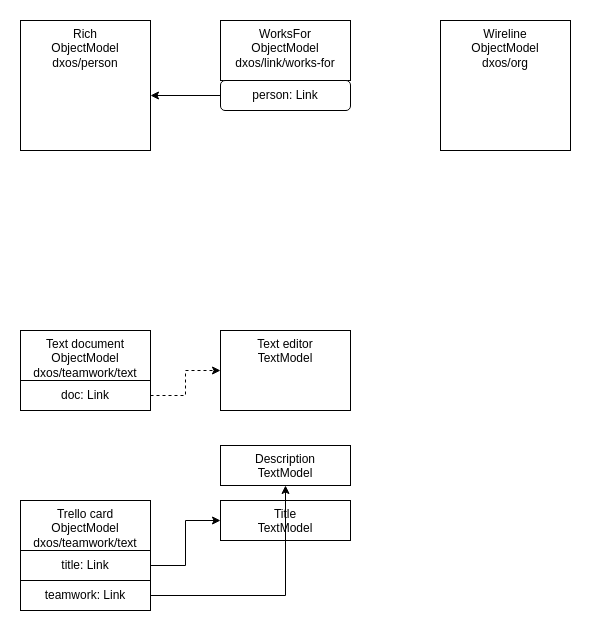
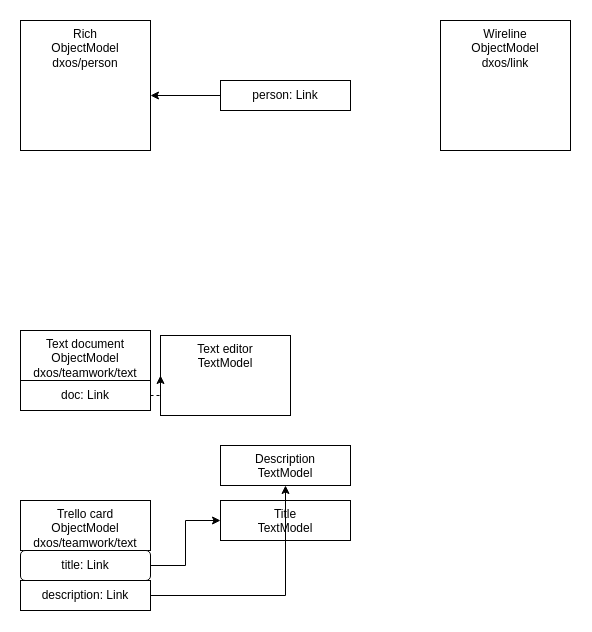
  <mxCell id="0" />
  <mxCell id="1" parent="0" />
  <mxCell id="2" value="Rich&lt;br&gt;ObjectModel&lt;br&gt;dxos/person" style="rounded=0;whiteSpace=wrap;html=1;verticalAlign=top;" vertex="1" parent="1"><mxGeometry x="20" y="20" width="130" height="130" as="geometry" /></mxCell>
- <mxCell id="3" value="WorksFor&lt;br&gt;ObjectModel&lt;br&gt;dxos/link/works-for" style="rounded=0;whiteSpace=wrap;html=1;verticalAlign=top;" vertex="1" parent="1"><mxGeometry x="220" y="20" width="130" height="60" as="geometry" /></mxCell>
- <mxCell id="4" value="Wireline&lt;br&gt;ObjectModel&lt;br&gt;dxos/org" style="rounded=0;whiteSpace=wrap;html=1;verticalAlign=top;" vertex="1" parent="1"><mxGeometry x="440" y="20" width="130" height="130" as="geometry" /></mxCell>
+ <mxCell id="4" value="Wireline&lt;br&gt;ObjectModel&lt;br&gt;dxos/link" style="rounded=0;whiteSpace=wrap;html=1;verticalAlign=top;" vertex="1" parent="1"><mxGeometry x="440" y="20" width="130" height="130" as="geometry" /></mxCell>
  <mxCell id="5" style="edgeStyle=orthogonalEdgeStyle;rounded=0;orthogonalLoop=1;jettySize=auto;html=1;exitX=0;exitY=0.5;exitDx=0;exitDy=0;entryX=1;entryY=0.577;entryDx=0;entryDy=0;entryPerimeter=0;" edge="1" parent="1" source="6" target="2"><mxGeometry relative="1" as="geometry" /></mxCell>
- <mxCell id="6" value="person: Link" style="whiteSpace=wrap;html=1;rounded=1;" vertex="1" parent="1"><mxGeometry x="220" y="80" width="130" height="30" as="geometry" /></mxCell>
+ <mxCell id="6" value="person: Link" style="rounded=0;whiteSpace=wrap;html=1;" vertex="1" parent="1"><mxGeometry x="220" y="80" width="130" height="30" as="geometry" /></mxCell>
  <mxCell id="7" value="Text document&lt;br&gt;ObjectModel&lt;br&gt;dxos/teamwork/text" style="rounded=0;whiteSpace=wrap;html=1;verticalAlign=top;" vertex="1" parent="1"><mxGeometry x="20" y="330" width="130" height="50" as="geometry" /></mxCell>
- <mxCell id="8" value="Text editor&lt;br&gt;TextModel" style="rounded=0;whiteSpace=wrap;html=1;verticalAlign=top;" vertex="1" parent="1"><mxGeometry x="220" y="330" width="130" height="80" as="geometry" /></mxCell>
+ <mxCell id="8" value="Text editor&lt;br&gt;TextModel" style="rounded=0;whiteSpace=wrap;html=1;verticalAlign=top;" vertex="1" parent="1"><mxGeometry x="160" y="335" width="130" height="80" as="geometry" /></mxCell>
  <mxCell id="9" style="edgeStyle=orthogonalEdgeStyle;rounded=0;orthogonalLoop=1;jettySize=auto;html=1;exitX=1;exitY=0.5;exitDx=0;exitDy=0;entryX=0;entryY=0.5;entryDx=0;entryDy=0;dashed=1;" edge="1" parent="1" source="10" target="8"><mxGeometry relative="1" as="geometry"><mxPoint x="220" y="395" as="targetPoint" /></mxGeometry></mxCell>
  <mxCell id="10" value="doc: Link" style="rounded=0;whiteSpace=wrap;html=1;" vertex="1" parent="1"><mxGeometry x="20" y="380" width="130" height="30" as="geometry" /></mxCell>
  <mxCell id="11" value="Trello card&lt;br&gt;ObjectModel&lt;br&gt;dxos/teamwork/text" style="rounded=0;whiteSpace=wrap;html=1;verticalAlign=top;" vertex="1" parent="1"><mxGeometry x="20" y="500" width="130" height="50" as="geometry" /></mxCell>
  <mxCell id="12" value="Title&lt;br&gt;TextModel" style="rounded=0;whiteSpace=wrap;html=1;verticalAlign=top;" vertex="1" parent="1"><mxGeometry x="220" y="500" width="130" height="40" as="geometry" /></mxCell>
  <mxCell id="13" style="edgeStyle=orthogonalEdgeStyle;rounded=0;orthogonalLoop=1;jettySize=auto;html=1;exitX=1;exitY=0.5;exitDx=0;exitDy=0;entryX=0;entryY=0.5;entryDx=0;entryDy=0;" edge="1" parent="1" source="14" target="12"><mxGeometry relative="1" as="geometry"><mxPoint x="220" y="565" as="targetPoint" /></mxGeometry></mxCell>
- <mxCell id="14" value="title: Link" style="rounded=0;whiteSpace=wrap;html=1;" vertex="1" parent="1"><mxGeometry x="20" y="550" width="130" height="30" as="geometry" /></mxCell>
+ <mxCell id="14" value="title: Link" style="whiteSpace=wrap;html=1;rounded=1;" vertex="1" parent="1"><mxGeometry x="20" y="550" width="130" height="30" as="geometry" /></mxCell>
  <mxCell id="15" value="Description&lt;br&gt;TextModel" style="rounded=0;whiteSpace=wrap;html=1;verticalAlign=top;" vertex="1" parent="1"><mxGeometry x="220" y="445" width="130" height="40" as="geometry" /></mxCell>
  <mxCell id="16" style="edgeStyle=orthogonalEdgeStyle;rounded=0;orthogonalLoop=1;jettySize=auto;html=1;exitX=1;exitY=0.5;exitDx=0;exitDy=0;" edge="1" parent="1" source="17" target="15"><mxGeometry relative="1" as="geometry" /></mxCell>
- <mxCell id="17" value="teamwork: Link" style="rounded=0;whiteSpace=wrap;html=1;" vertex="1" parent="1"><mxGeometry x="20" y="580" width="130" height="30" as="geometry" /></mxCell>
+ <mxCell id="17" value="description: Link" style="rounded=0;whiteSpace=wrap;html=1;" vertex="1" parent="1"><mxGeometry x="20" y="580" width="130" height="30" as="geometry" /></mxCell>
